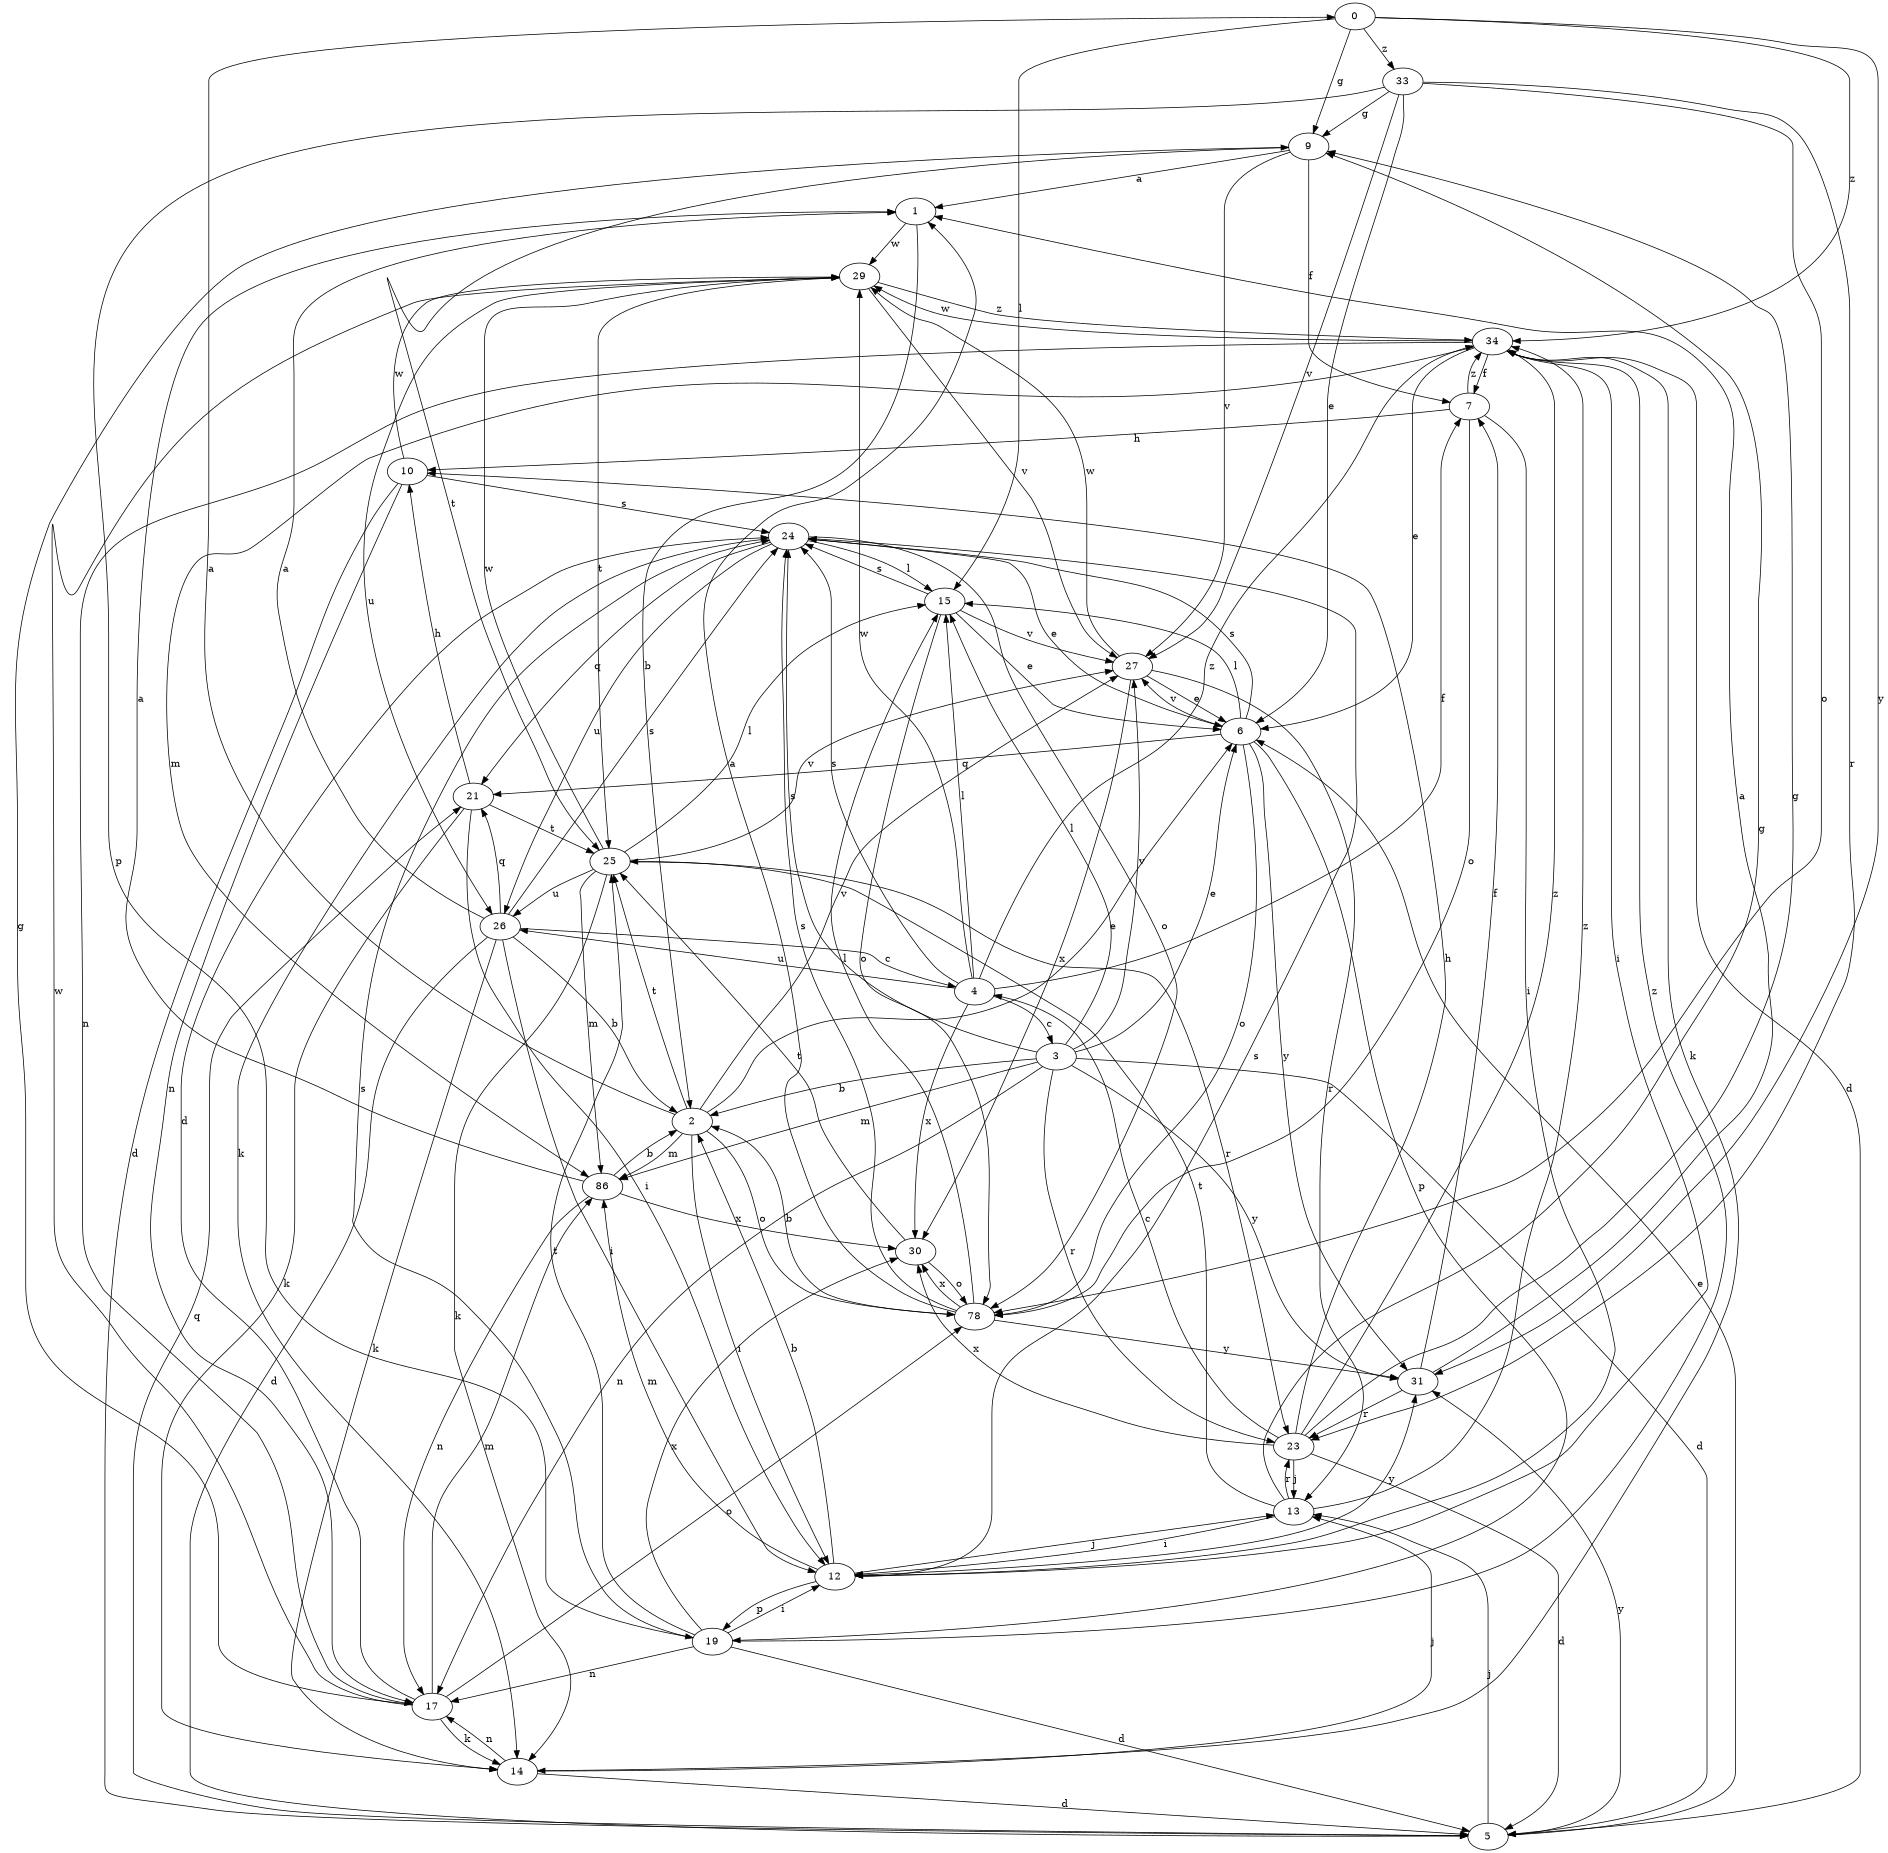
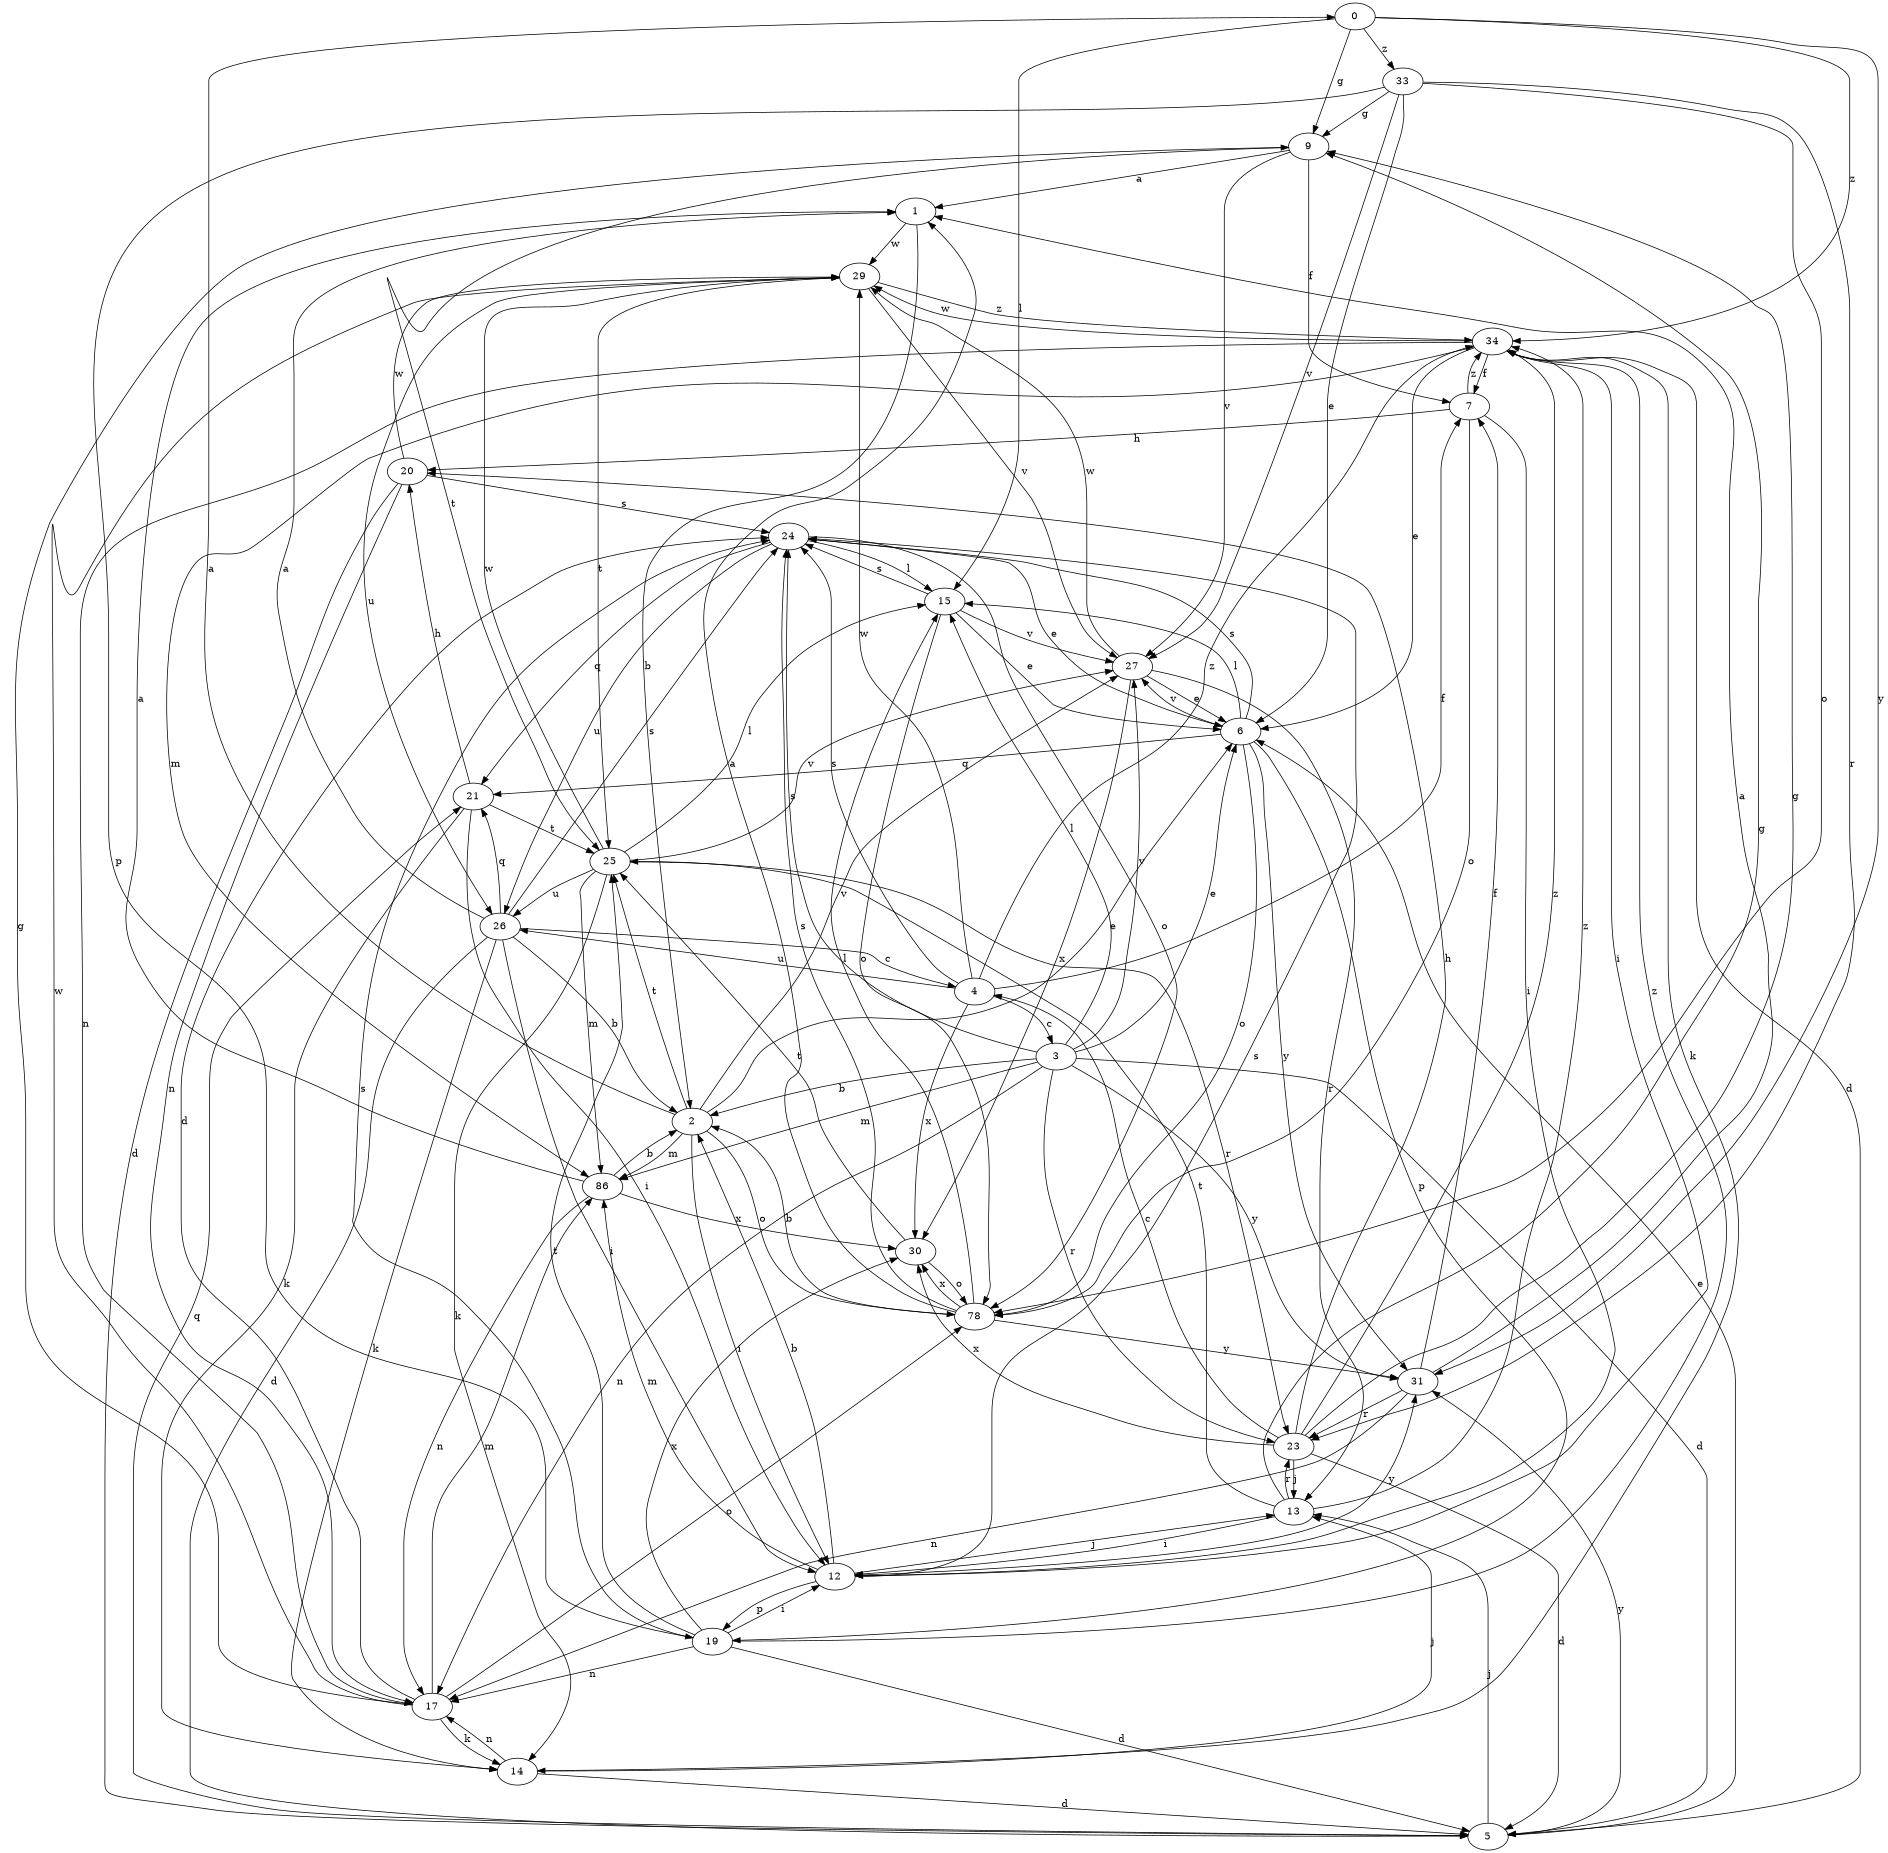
  strict digraph {
    0
    9
    15
    31
    33
    34
    1
    25
    27
    7
    6
    n12 [label=78]
    24
    17
    23
    19
    29
    12
    n19 [label=86]
    5
    14
    2
    26
    21
    13
    30
    3
    4
-   10
+   10 [label=20]
    0 -> 9 [label=g]
    0 -> 15 [label=l]
    0 -> 31 [label=y]
    0 -> 33 [label=z]
    0 -> 34 [label=z]
    9 -> 1 [label=a]
    9 -> 25 [label=t]
    9 -> 27 [label=v]
    9 -> 7 [label=f]
    15 -> 27 [label=v]
    15 -> 6 [label=e]
    15 -> n12 [label=o]
    15 -> 24 [label=s]
    31 -> 1 [label=a]
    31 -> 7 [label=f]
+   31 -> 17 [label=n]
    31 -> 23 [label=r]
    33 -> 9 [label=g]
    33 -> 27 [label=v]
    33 -> 6 [label=e]
    33 -> n12 [label=o]
    33 -> 23 [label=r]
    33 -> 19 [label=p]
    34 -> 7 [label=f]
    34 -> 6 [label=e]
    34 -> 17 [label=n]
    34 -> 29 [label=w]
    34 -> 12 [label=i]
    34 -> n19 [label=m]
    34 -> 5 [label=d]
    34 -> 14 [label=k]
    1 -> 29 [label=w]
    1 -> 2 [label=b]
    25 -> 15 [label=l]
    25 -> 27 [label=v]
    25 -> 23 [label=r]
    25 -> 29 [label=w]
    25 -> n19 [label=m]
    25 -> 14 [label=k]
    25 -> 26 [label=u]
    27 -> 6 [label=e]
    27 -> 29 [label=w]
    27 -> 13 [label=r]
    27 -> 30 [label=x]
    7 -> 34 [label=z]
    7 -> n12 [label=o]
    7 -> 12 [label=i]
    7 -> 10 [label=h]
    6 -> 15 [label=l]
    6 -> 31 [label=y]
    6 -> 27 [label=v]
    6 -> n12 [label=o]
    6 -> 24 [label=s]
    6 -> 19 [label=p]
    6 -> 21 [label=q]
    n12 -> 15 [label=l]
    n12 -> 31 [label=y]
    n12 -> 1 [label=a]
    n12 -> 24 [label=s]
    n12 -> 2 [label=b]
    n12 -> 30 [label=x]
    24 -> 15 [label=l]
    24 -> 6 [label=e]
    24 -> n12 [label=o]
-   24 -> 14 [label=k]
    24 -> 26 [label=u]
    24 -> 21 [label=q]
    17 -> 9 [label=g]
    17 -> n12 [label=o]
    17 -> 24 [label=d]
    17 -> 29 [label=w]
    17 -> n19 [label=m]
    17 -> 14 [label=k]
    23 -> 9 [label=g]
    23 -> 34 [label=z]
    23 -> 5 [label=d]
    23 -> 13 [label=j]
    23 -> 30 [label=x]
    23 -> 4 [label=c]
    23 -> 10 [label=h]
    19 -> 34 [label=z]
    19 -> 25 [label=t]
    19 -> 24 [label=s]
    19 -> 17 [label=n]
    19 -> 12 [label=i]
    19 -> 5 [label=d]
    19 -> 30 [label=x]
    29 -> 34 [label=z]
    29 -> 25 [label=t]
    29 -> 27 [label=v]
    29 -> 26 [label=u]
    12 -> 31 [label=y]
    12 -> 24 [label=s]
    12 -> 19 [label=p]
    12 -> n19 [label=m]
    12 -> 2 [label=b]
    12 -> 13 [label=j]
    n19 -> 1 [label=a]
    n19 -> 17 [label=n]
    n19 -> 2 [label=b]
    n19 -> 30 [label=x]
    5 -> 31 [label=y]
    5 -> 6 [label=e]
    5 -> 21 [label=q]
    5 -> 13 [label=j]
    14 -> 17 [label=n]
    14 -> 5 [label=d]
    14 -> 13 [label=j]
    2 -> 0 [label=a]
    2 -> 25 [label=t]
    2 -> 27 [label=v]
    2 -> 6 [label=e]
    2 -> n12 [label=o]
    2 -> 12 [label=i]
    2 -> n19 [label=m]
    26 -> 1 [label=a]
    26 -> 24 [label=s]
    26 -> 12 [label=i]
    26 -> 5 [label=d]
    26 -> 14 [label=k]
    26 -> 2 [label=b]
    26 -> 21 [label=q]
    26 -> 4 [label=c]
    21 -> 25 [label=t]
    21 -> 12 [label=i]
    21 -> 14 [label=k]
    21 -> 10 [label=h]
    13 -> 9 [label=g]
    13 -> 34 [label=z]
    13 -> 25 [label=t]
    13 -> 23 [label=r]
    13 -> 12 [label=i]
    30 -> 25 [label=t]
    30 -> n12 [label=o]
    3 -> 15 [label=l]
    3 -> 31 [label=y]
    3 -> 27 [label=v]
    3 -> 6 [label=e]
    3 -> 24 [label=s]
    3 -> 17 [label=n]
    3 -> 23 [label=r]
    3 -> n19 [label=m]
    3 -> 5 [label=d]
    3 -> 2 [label=b]
-   4 -> 15 [label=l]
    4 -> 34 [label=z]
    4 -> 7 [label=f]
    4 -> 24 [label=s]
    4 -> 29 [label=w]
    4 -> 26 [label=u]
    4 -> 30 [label=x]
    4 -> 3 [label=c]
    10 -> 24 [label=s]
    10 -> 17 [label=n]
    10 -> 29 [label=w]
    10 -> 5 [label=d]
  }
